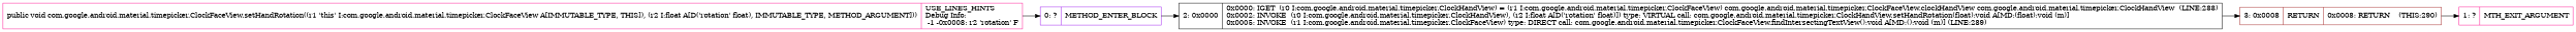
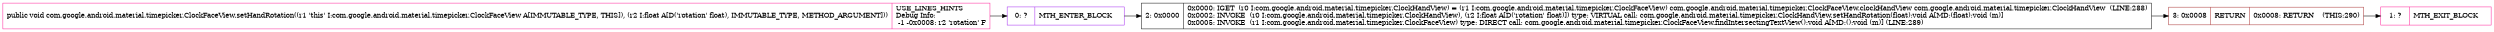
  digraph {
    rankdir=LR
    node [color=deeppink shape=record]
-   n1 [color=purple label="{0\:\ ?|METHOD_ENTER_BLOCK\l}"]
+   n1 [color=purple label="{0\:\ ?|MTH_ENTER_BLOCK\l}"]
    n2 [color=black label="{2\:\ 0x0000|0x0000: IGET  (r0 I:com.google.android.material.timepicker.ClockHandView) = (r1 I:com.google.android.material.timepicker.ClockFaceView) com.google.android.material.timepicker.ClockFaceView.clockHandView com.google.android.material.timepicker.ClockHandView  (LINE:288)\l0x0002: INVOKE  (r0 I:com.google.android.material.timepicker.ClockHandView), (r2 I:float A[D('rotation' float)]) type: VIRTUAL call: com.google.android.material.timepicker.ClockHandView.setHandRotation(float):void A[MD:(float):void (m)]\l0x0005: INVOKE  (r1 I:com.google.android.material.timepicker.ClockFaceView) type: DIRECT call: com.google.android.material.timepicker.ClockFaceView.findIntersectingTextView():void A[MD:():void (m)] (LINE:289)\l}"]
    n3 [color=brown label="{3\:\ 0x0008|RETURN\l|0x0008: RETURN    (THIS:290)\l}"]
-   n4 [label="{1\:\ ?|MTH_EXIT_ARGUMENT\l}"]
+   n4 [label="{1\:\ ?|MTH_EXIT_BLOCK\l}"]
    n5 [label="{public void com.google.android.material.timepicker.ClockFaceView.setHandRotation((r1 'this' I:com.google.android.material.timepicker.ClockFaceView A[IMMUTABLE_TYPE, THIS]), (r2 I:float A[D('rotation' float), IMMUTABLE_TYPE, METHOD_ARGUMENT]))  | USE_LINES_HINTS\lDebug Info:\l  \-1 \-0x0008: r2 'rotation' F\l}"]
    n1 -> n2
    n2 -> n3
    n3 -> n4
    n5 -> n1
  }
